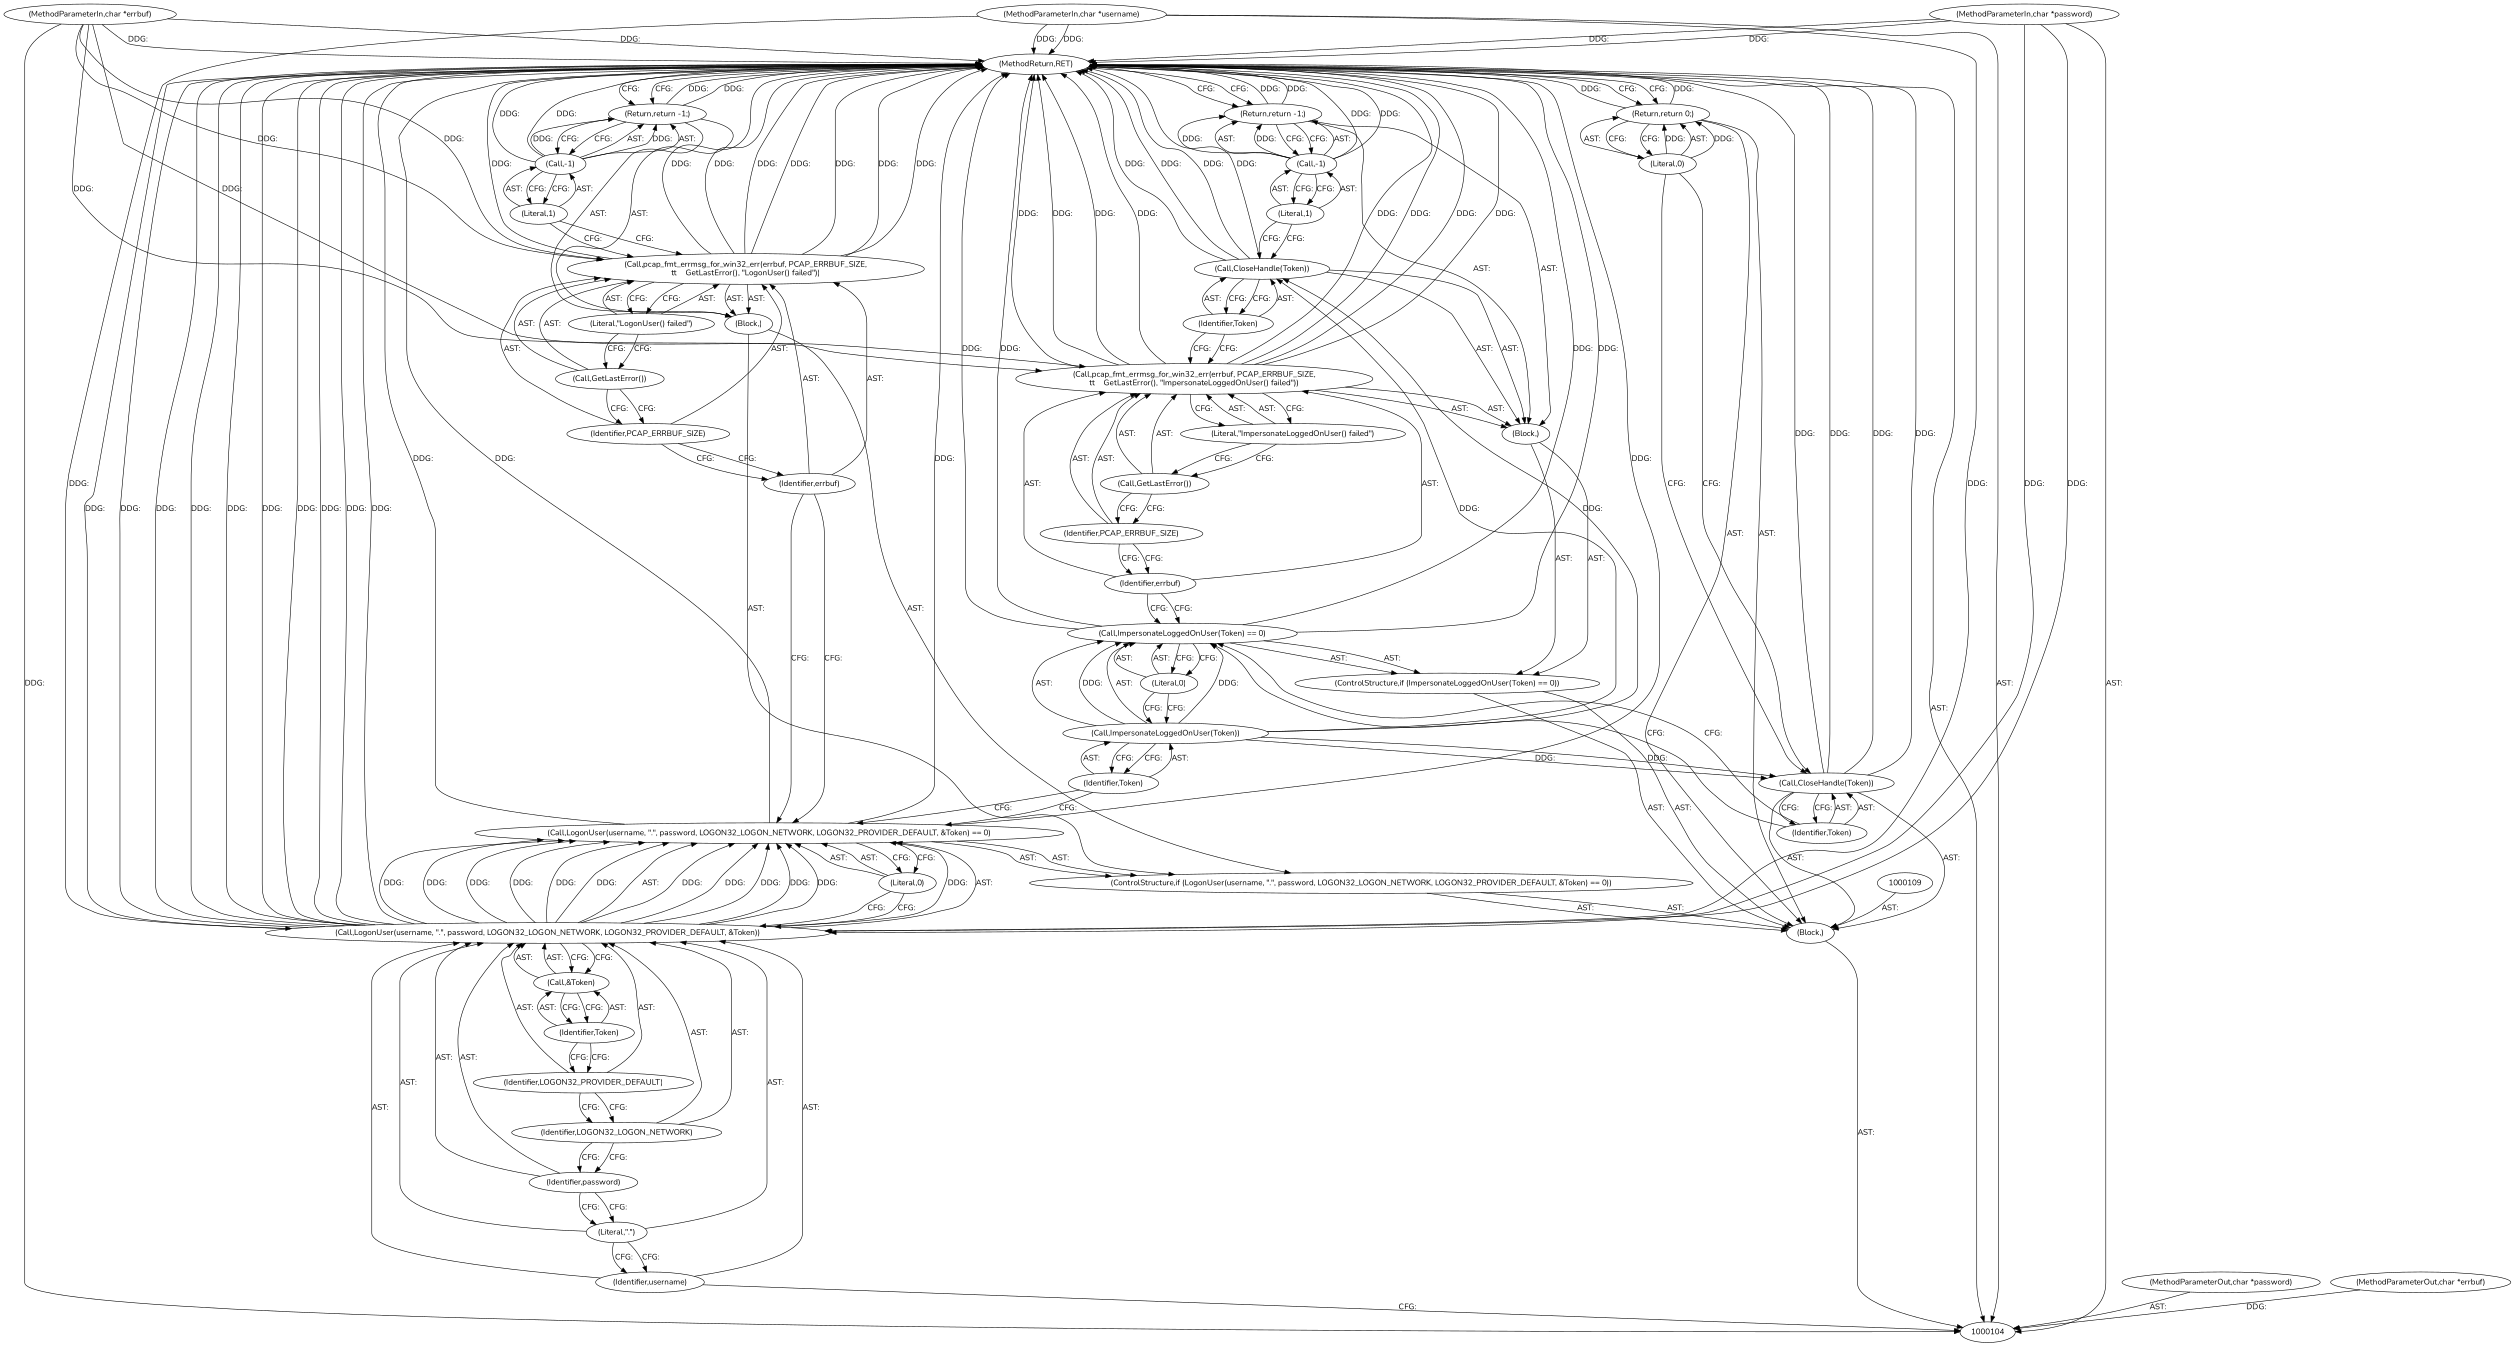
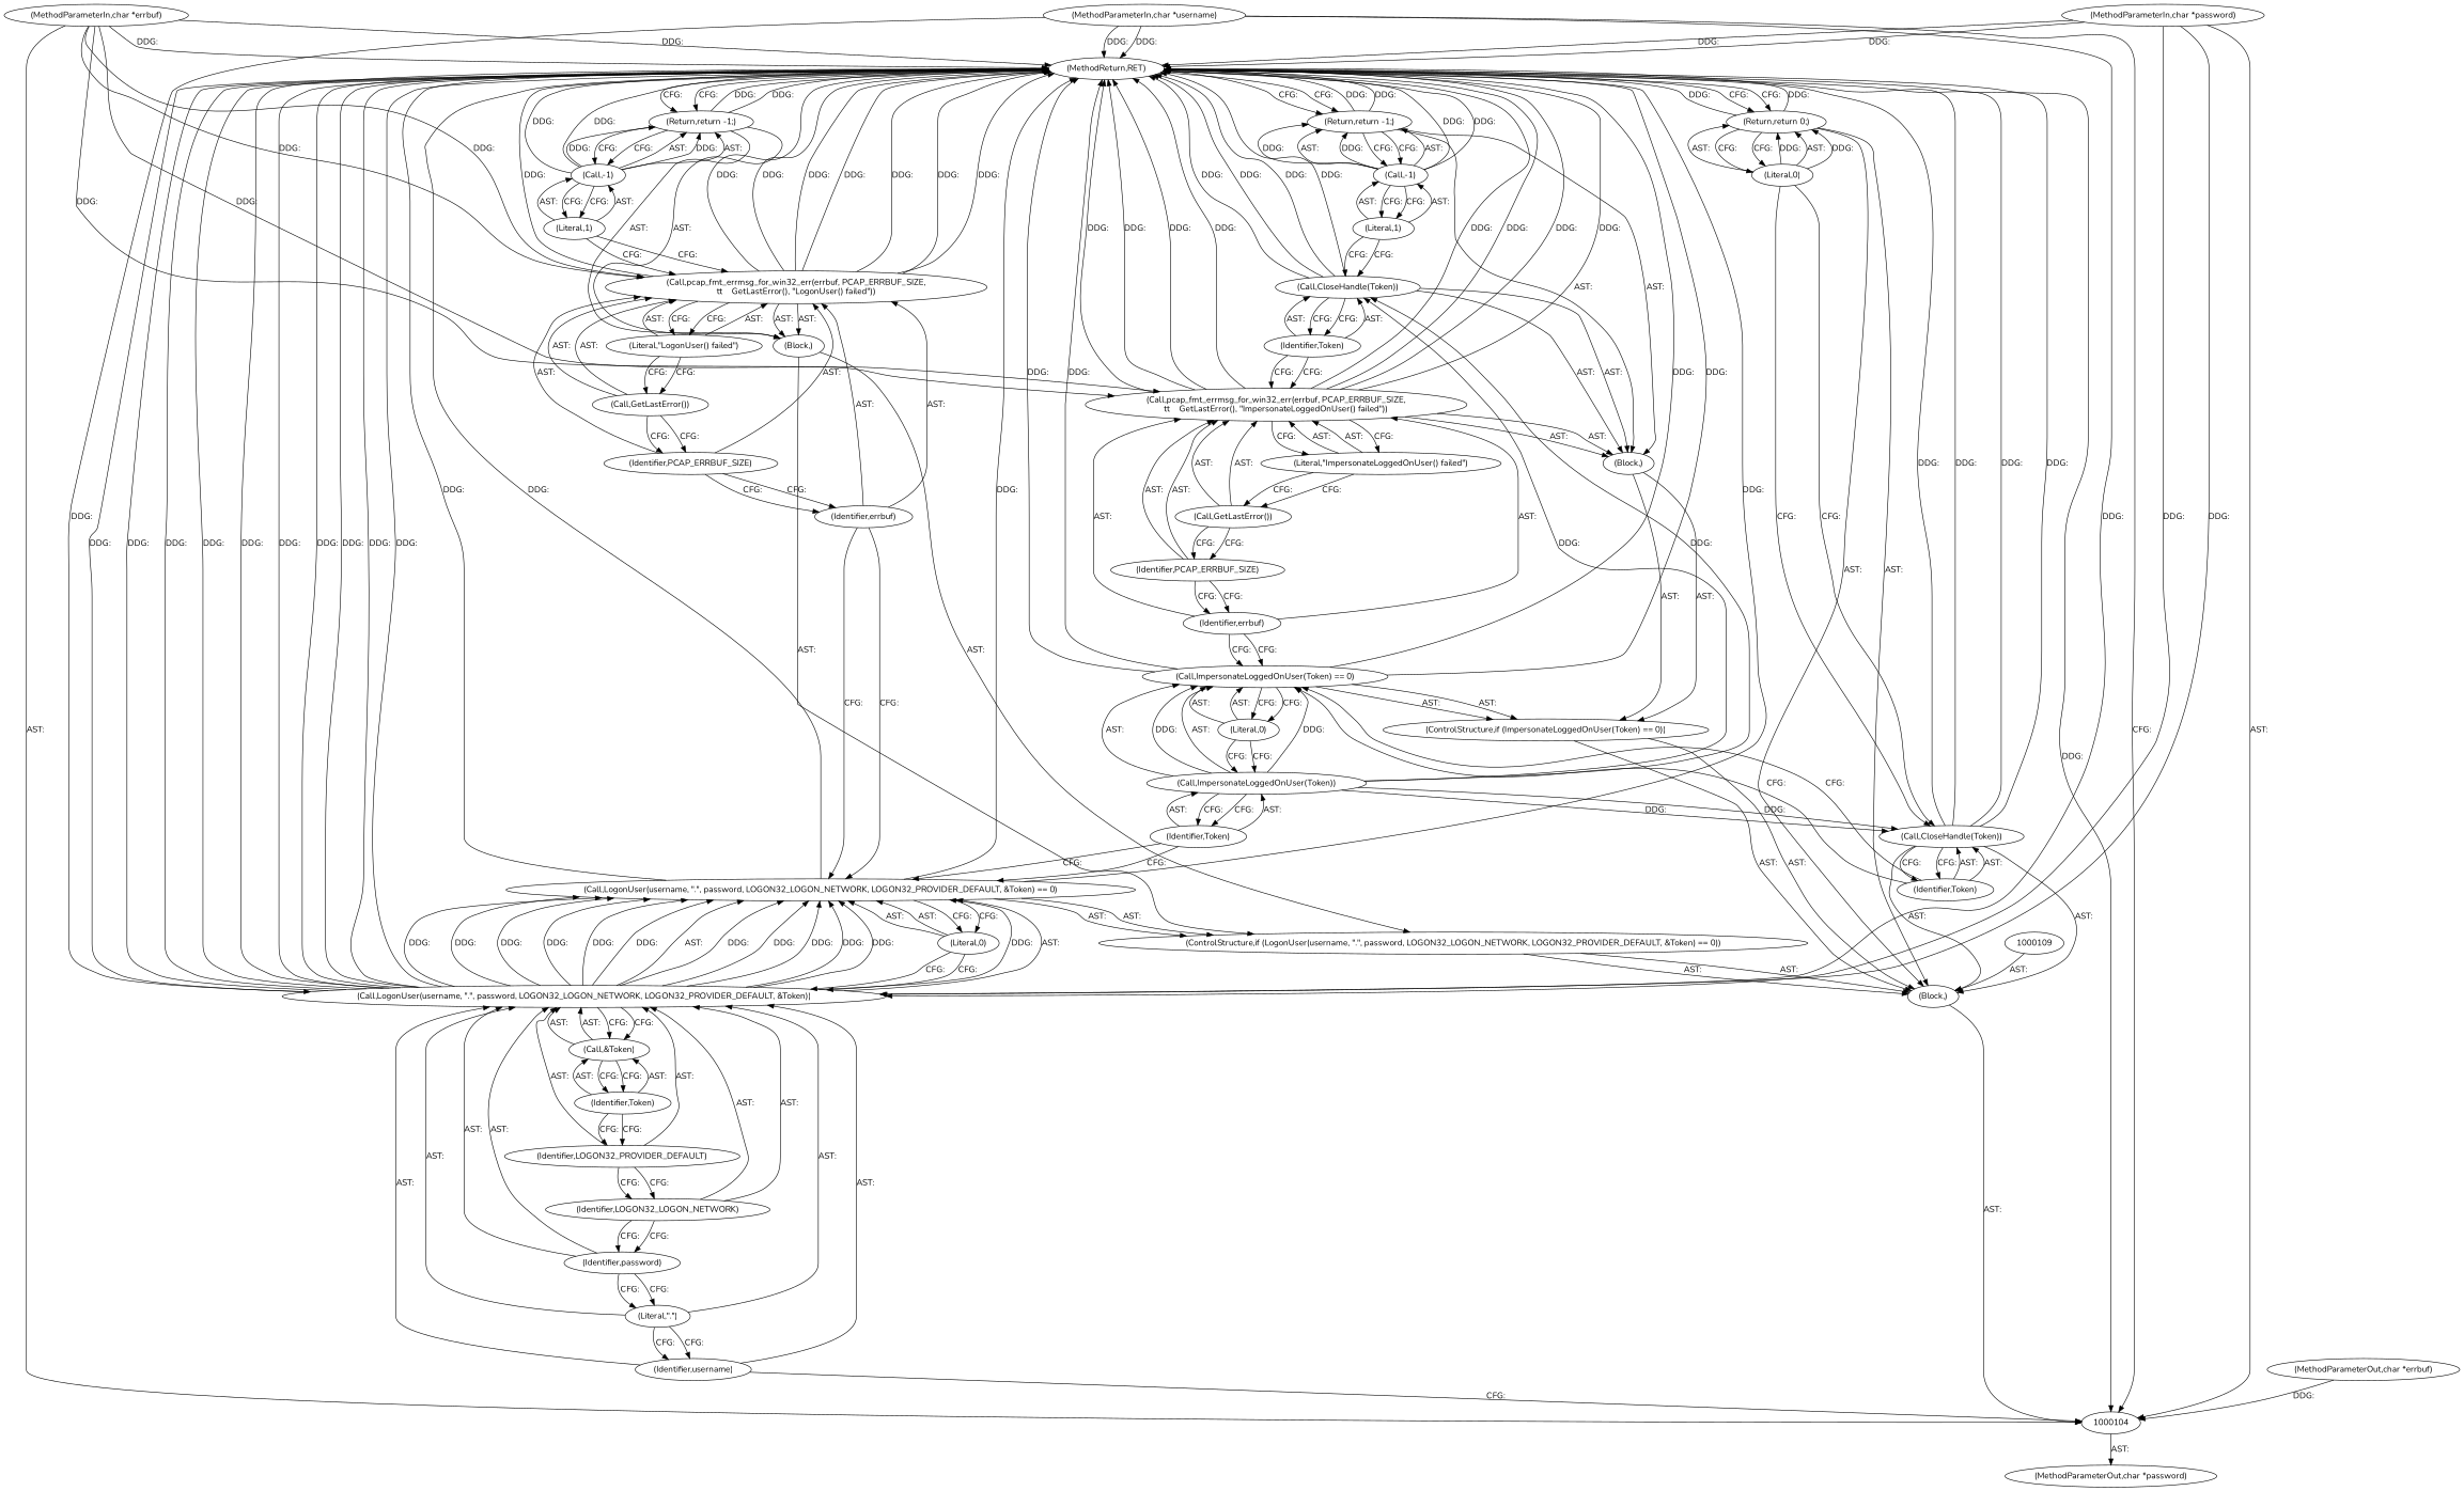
  digraph {
    fontname=Nunito
    node [fontname=Nunito]
    edge [fontname=Nunito]
    n1 [label="(MethodReturn,RET)"]
    n2 [label="(Return,return -1;)"]
    n3 [label="(Return,return -1;)"]
    n4 [label="(Return,return 0;)"]
    1000104
    n6 [label="(Block,)"]
    n7 [label="(Call,-1)"]
    n8 [label="(Block,)"]
    n9 [label="(Call,-1)"]
    n10 [label="(Block,)"]
    n11 [label="(Literal,0)"]
    n12 [label="(MethodParameterIn,char *username)"]
    n13 [label="(Call,LogonUser(username, \".\", password, LOGON32_LOGON_NETWORK, LOGON32_PROVIDER_DEFAULT, &Token))"]
    n14 [label="(Call,LogonUser(username, \".\", password, LOGON32_LOGON_NETWORK, LOGON32_PROVIDER_DEFAULT, &Token) == 0)"]
    n15 [label="(Call,&Token)"]
    n16 [label="(MethodParameterIn,char *password)"]
    n17 [label="(MethodParameterOut,char *password)"]
    n18 [label="(MethodParameterIn,char *errbuf)"]
    n19 [label="(Call,pcap_fmt_errmsg_for_win32_err(errbuf, PCAP_ERRBUF_SIZE,\n\t\t    GetLastError(), \"LogonUser() failed\"))"]
    n20 [label="(Call,pcap_fmt_errmsg_for_win32_err(errbuf, PCAP_ERRBUF_SIZE,\n\t\t    GetLastError(), \"ImpersonateLoggedOnUser() failed\"))"]
    n21 [label="(Literal,\"LogonUser() failed\")"]
    n22 [label="(Literal,\"ImpersonateLoggedOnUser() failed\")"]
    n23 [label="(MethodParameterOut,char *errbuf)"]
    n24 [label="(ControlStructure,if (LogonUser(username, \".\", password, LOGON32_LOGON_NETWORK, LOGON32_PROVIDER_DEFAULT, &Token) == 0))"]
    n25 [label="(Literal,0)"]
    n26 [label="(Identifier,username)"]
    n27 [label="(Literal,\".\")"]
    n28 [label="(Identifier,password)"]
    n29 [label="(Identifier,LOGON32_LOGON_NETWORK)"]
    n30 [label="(Identifier,Token)"]
    n31 [label="(Identifier,LOGON32_PROVIDER_DEFAULT)"]
    n32 [label="(Call,GetLastError())"]
    n33 [label="(Identifier,errbuf)"]
    n34 [label="(Identifier,PCAP_ERRBUF_SIZE)"]
    n35 [label="(Literal,1)"]
    n36 [label="(ControlStructure,if (ImpersonateLoggedOnUser(Token) == 0))"]
    n37 [label="(Identifier,Token)"]
    n38 [label="(Call,ImpersonateLoggedOnUser(Token))"]
    n39 [label="(Call,ImpersonateLoggedOnUser(Token) == 0)"]
    n40 [label="(Call,CloseHandle(Token))"]
    n41 [label="(Call,CloseHandle(Token))"]
    n42 [label="(Literal,0)"]
    n43 [label="(Identifier,Token)"]
    n44 [label="(Identifier,Token)"]
    n45 [label="(Call,GetLastError())"]
    n46 [label="(Identifier,errbuf)"]
    n47 [label="(Identifier,PCAP_ERRBUF_SIZE)"]
    n48 [label="(Literal,1)"]
    1000109
    n1 -> n2 [label="CFG: "]
    n1 -> n2 [label="CFG: "]
    n1 -> n3 [label="CFG: "]
    n1 -> n3 [label="CFG: "]
    n1 -> n4 [label="CFG: "]
    n1 -> n4 [label="CFG: "]
-   n1 -> 1000104 [label="AST: "]
+   n1 -> 1000104 [label="DDG: "]
    n2 -> n1 [label="DDG: "]
    n2 -> n1 [label="DDG: "]
    n2 -> n6 [label="AST: "]
    n2 -> n6 [label="AST: "]
    n2 -> n7 [label="CFG: "]
    n2 -> n7 [label="CFG: "]
    n3 -> n1 [label="DDG: "]
    n3 -> n1 [label="DDG: "]
    n3 -> n8 [label="AST: "]
    n3 -> n8 [label="AST: "]
    n3 -> n9 [label="CFG: "]
    n3 -> n9 [label="CFG: "]
    n4 -> n1 [label="DDG: "]
    n4 -> n1 [label="DDG: "]
    n4 -> n10 [label="AST: "]
    n4 -> n10 [label="AST: "]
    n4 -> n11 [label="CFG: "]
    n4 -> n11 [label="CFG: "]
    n6 -> n24 [label="AST: "]
    n6 -> n24 [label="AST: "]
    n7 -> n1 [label="DDG: "]
    n7 -> n1 [label="DDG: "]
    n7 -> n2 [label="AST: "]
    n7 -> n2 [label="DDG: "]
    n7 -> n2 [label="AST: "]
    n7 -> n2 [label="DDG: "]
    n7 -> n35 [label="CFG: "]
    n7 -> n35 [label="CFG: "]
    n8 -> n36 [label="AST: "]
    n8 -> n36 [label="AST: "]
    n9 -> n1 [label="DDG: "]
    n9 -> n1 [label="DDG: "]
    n9 -> n3 [label="AST: "]
    n9 -> n3 [label="DDG: "]
    n9 -> n3 [label="AST: "]
    n9 -> n3 [label="DDG: "]
    n9 -> n48 [label="CFG: "]
    n9 -> n48 [label="CFG: "]
    n10 -> 1000104 [label="AST: "]
    n11 -> n4 [label="AST: "]
    n11 -> n4 [label="DDG: "]
    n11 -> n4 [label="AST: "]
    n11 -> n4 [label="DDG: "]
    n11 -> n41 [label="CFG: "]
    n11 -> n41 [label="CFG: "]
    n12 -> n1 [label="DDG: "]
    n12 -> n1 [label="DDG: "]
-   n12 -> 1000104 [label="AST: "]
+   n12 -> 1000104 [label="CFG: "]
    n12 -> n13 [label="DDG: "]
    n12 -> n13 [label="DDG: "]
    n13 -> n1 [label="DDG: "]
    n13 -> n1 [label="DDG: "]
    n13 -> n1 [label="DDG: "]
    n13 -> n1 [label="DDG: "]
    n13 -> n1 [label="DDG: "]
    n13 -> n1 [label="DDG: "]
    n13 -> n1 [label="DDG: "]
    n13 -> n1 [label="DDG: "]
    n13 -> n1 [label="DDG: "]
    n13 -> n1 [label="DDG: "]
    n13 -> n14 [label="AST: "]
    n13 -> n14 [label="DDG: "]
    n13 -> n14 [label="DDG: "]
    n13 -> n14 [label="DDG: "]
    n13 -> n14 [label="DDG: "]
    n13 -> n14 [label="DDG: "]
    n13 -> n14 [label="DDG: "]
    n13 -> n14 [label="AST: "]
    n13 -> n14 [label="DDG: "]
    n13 -> n14 [label="DDG: "]
    n13 -> n14 [label="DDG: "]
    n13 -> n14 [label="DDG: "]
    n13 -> n14 [label="DDG: "]
    n13 -> n14 [label="DDG: "]
    n13 -> n15 [label="CFG: "]
    n13 -> n15 [label="CFG: "]
    n14 -> n1 [label="DDG: "]
    n14 -> n1 [label="DDG: "]
    n14 -> n1 [label="DDG: "]
    n14 -> n1 [label="DDG: "]
    n14 -> n24 [label="AST: "]
    n14 -> n24 [label="AST: "]
    n14 -> n25 [label="CFG: "]
    n14 -> n25 [label="CFG: "]
    n15 -> n13 [label="AST: "]
    n15 -> n13 [label="AST: "]
    n15 -> n30 [label="CFG: "]
    n15 -> n30 [label="CFG: "]
    n16 -> n1 [label="DDG: "]
    n16 -> n1 [label="DDG: "]
    n16 -> 1000104 [label="AST: "]
    n16 -> n13 [label="DDG: "]
    n16 -> n13 [label="DDG: "]
-   n17 -> 1000104 [label="AST: "]
+   1000104 -> n17 [label="AST: "]
    n18 -> n1 [label="DDG: "]
    n18 -> n1 [label="DDG: "]
-   n18 -> 1000104 [label="DDG: "]
+   n18 -> 1000104 [label="AST: "]
    n18 -> n19 [label="DDG: "]
    n18 -> n19 [label="DDG: "]
    n18 -> n20 [label="DDG: "]
    n18 -> n20 [label="DDG: "]
    n19 -> n1 [label="DDG: "]
    n19 -> n1 [label="DDG: "]
    n19 -> n1 [label="DDG: "]
    n19 -> n1 [label="DDG: "]
    n19 -> n1 [label="DDG: "]
    n19 -> n1 [label="DDG: "]
    n19 -> n1 [label="DDG: "]
    n19 -> n1 [label="DDG: "]
    n19 -> n6 [label="AST: "]
    n19 -> n6 [label="AST: "]
    n19 -> n21 [label="CFG: "]
    n19 -> n21 [label="CFG: "]
    n20 -> n1 [label="DDG: "]
    n20 -> n1 [label="DDG: "]
    n20 -> n1 [label="DDG: "]
    n20 -> n1 [label="DDG: "]
    n20 -> n1 [label="DDG: "]
    n20 -> n1 [label="DDG: "]
    n20 -> n1 [label="DDG: "]
    n20 -> n1 [label="DDG: "]
    n20 -> n8 [label="AST: "]
    n20 -> n8 [label="AST: "]
    n20 -> n22 [label="CFG: "]
    n20 -> n22 [label="CFG: "]
    n21 -> n19 [label="AST: "]
    n21 -> n19 [label="AST: "]
    n21 -> n32 [label="CFG: "]
    n21 -> n32 [label="CFG: "]
    n22 -> n20 [label="AST: "]
    n22 -> n20 [label="AST: "]
    n22 -> n45 [label="CFG: "]
    n22 -> n45 [label="CFG: "]
    n23 -> 1000104 [label="DDG: "]
    n24 -> n10 [label="AST: "]
    n24 -> n10 [label="AST: "]
    n25 -> n13 [label="CFG: "]
    n25 -> n13 [label="CFG: "]
    n25 -> n14 [label="AST: "]
    n25 -> n14 [label="AST: "]
    n26 -> 1000104 [label="CFG: "]
    n26 -> n13 [label="AST: "]
    n26 -> n13 [label="AST: "]
    n27 -> n13 [label="AST: "]
    n27 -> n13 [label="AST: "]
    n27 -> n26 [label="CFG: "]
    n27 -> n26 [label="CFG: "]
    n28 -> n13 [label="AST: "]
    n28 -> n13 [label="AST: "]
    n28 -> n27 [label="CFG: "]
    n28 -> n27 [label="CFG: "]
    n29 -> n13 [label="AST: "]
    n29 -> n13 [label="AST: "]
    n29 -> n28 [label="CFG: "]
    n29 -> n28 [label="CFG: "]
    n30 -> n15 [label="AST: "]
    n30 -> n15 [label="AST: "]
    n30 -> n31 [label="CFG: "]
    n30 -> n31 [label="CFG: "]
    n31 -> n13 [label="AST: "]
    n31 -> n13 [label="AST: "]
    n31 -> n29 [label="CFG: "]
    n31 -> n29 [label="CFG: "]
    n32 -> n19 [label="AST: "]
    n32 -> n19 [label="AST: "]
    n32 -> n34 [label="CFG: "]
    n32 -> n34 [label="CFG: "]
    n33 -> n14 [label="CFG: "]
    n33 -> n14 [label="CFG: "]
    n33 -> n19 [label="AST: "]
    n33 -> n19 [label="AST: "]
    n34 -> n19 [label="AST: "]
    n34 -> n19 [label="AST: "]
    n34 -> n33 [label="CFG: "]
    n34 -> n33 [label="CFG: "]
    n35 -> n7 [label="AST: "]
    n35 -> n7 [label="AST: "]
    n35 -> n19 [label="CFG: "]
    n35 -> n19 [label="CFG: "]
    n36 -> n10 [label="AST: "]
    n36 -> n10 [label="AST: "]
    n37 -> n14 [label="CFG: "]
    n37 -> n14 [label="CFG: "]
    n37 -> n38 [label="AST: "]
    n37 -> n38 [label="AST: "]
    n38 -> n37 [label="CFG: "]
    n38 -> n37 [label="CFG: "]
    n38 -> n39 [label="AST: "]
    n38 -> n39 [label="DDG: "]
    n38 -> n39 [label="AST: "]
    n38 -> n39 [label="DDG: "]
    n38 -> n40 [label="DDG: "]
    n38 -> n40 [label="DDG: "]
    n38 -> n41 [label="DDG: "]
    n38 -> n41 [label="DDG: "]
    n39 -> n1 [label="DDG: "]
    n39 -> n1 [label="DDG: "]
    n39 -> n1 [label="DDG: "]
    n39 -> n1 [label="DDG: "]
    n39 -> n36 [label="AST: "]
    n39 -> n36 [label="AST: "]
    n39 -> n42 [label="CFG: "]
    n39 -> n42 [label="CFG: "]
    n40 -> n1 [label="DDG: "]
    n40 -> n1 [label="DDG: "]
    n40 -> n1 [label="DDG: "]
    n40 -> n1 [label="DDG: "]
    n40 -> n8 [label="AST: "]
    n40 -> n8 [label="AST: "]
    n40 -> n43 [label="CFG: "]
    n40 -> n43 [label="CFG: "]
    n41 -> n1 [label="DDG: "]
    n41 -> n1 [label="DDG: "]
    n41 -> n1 [label="DDG: "]
    n41 -> n1 [label="DDG: "]
    n41 -> n10 [label="AST: "]
    n41 -> n10 [label="AST: "]
    n41 -> n44 [label="CFG: "]
    n41 -> n44 [label="CFG: "]
    n42 -> n38 [label="CFG: "]
    n42 -> n38 [label="CFG: "]
    n42 -> n39 [label="AST: "]
    n42 -> n39 [label="AST: "]
    n43 -> n20 [label="CFG: "]
    n43 -> n20 [label="CFG: "]
    n43 -> n40 [label="AST: "]
    n43 -> n40 [label="AST: "]
    n44 -> n39 [label="CFG: "]
    n44 -> n39 [label="CFG: "]
    n44 -> n41 [label="AST: "]
    n44 -> n41 [label="AST: "]
    n45 -> n20 [label="AST: "]
    n45 -> n20 [label="AST: "]
    n45 -> n47 [label="CFG: "]
    n45 -> n47 [label="CFG: "]
    n46 -> n20 [label="AST: "]
    n46 -> n20 [label="AST: "]
    n46 -> n39 [label="CFG: "]
    n46 -> n39 [label="CFG: "]
    n47 -> n20 [label="AST: "]
    n47 -> n20 [label="AST: "]
    n47 -> n46 [label="CFG: "]
    n47 -> n46 [label="CFG: "]
    n48 -> n9 [label="AST: "]
    n48 -> n9 [label="AST: "]
    n48 -> n40 [label="CFG: "]
    n48 -> n40 [label="CFG: "]
    1000109 -> n10 [label="AST: "]
  }
